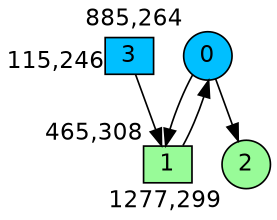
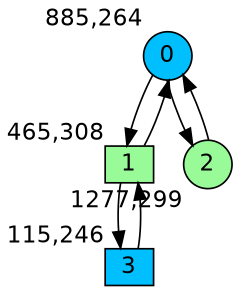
  digraph {
    bgcolor=white
    fontname="DejaVu Sans"
    node [fillcolor=deepskyblue fixedsize=true fontname="DejaVu Sans" shape=circle style=filled]
    edge [fontname="DejaVu Sans"]
    0 [height=0.3 width=0.4 xlabel="885,264"]
    1 [fillcolor=palegreen height=0.3 shape=box width=0.4 xlabel="465,308"]
    2 [fillcolor=palegreen height=0.3 width=0.4 xlabel="1277,299"]
    3 [height=0.3 shape=box width=0.4 xlabel="115,246"]
    0 -> 1
    0 -> 2
    1 -> 0
+   1 -> 3
+   2 -> 0
    3 -> 1
  }
